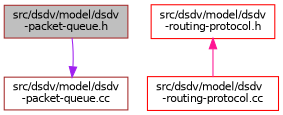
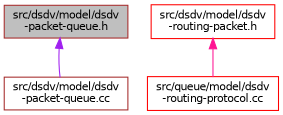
  digraph {
    node [color=brown fillcolor=white fontname=Helvetica fontsize=10 shape=record style=filled]
    edge [dir=back fontname=Helvetica fontsize=10 labelfontname=Helvetica labelfontsize=10 style=solid]
    n1 [fillcolor=grey75 fontcolor=black height=0.2 label="src/dsdv/model/dsdv\l-packet-queue.h" width=0.4]
    n2 [height=0.2 label="src/dsdv/model/dsdv\l-packet-queue.cc" width=0.4]
-   n3 [color=red height=0.2 label="src/dsdv/model/dsdv\l-routing-protocol.h" width=0.4]
-   n4 [color=red height=0.2 label="src/dsdv/model/dsdv\l-routing-protocol.cc" width=0.4]
-   n2 -> n1 [color=purple]
+   n3 [color=red height=0.2 label="src/dsdv/model/dsdv\l-routing-packet.h" width=0.4]
+   n4 [color=red height=0.2 label="src/queue/model/dsdv\l-routing-protocol.cc" width=0.4]
+   n1 -> n2 [color=purple]
    n3 -> n4 [color=deeppink]
  }
